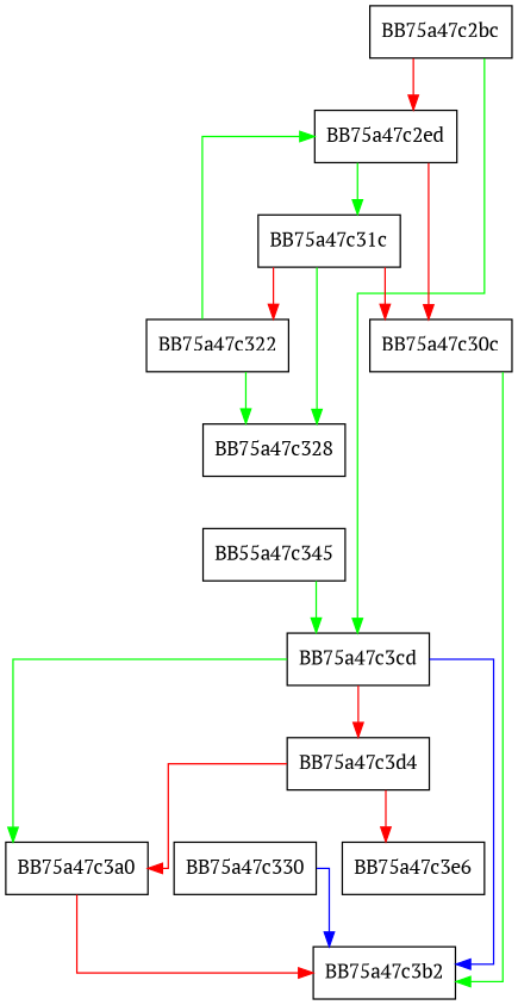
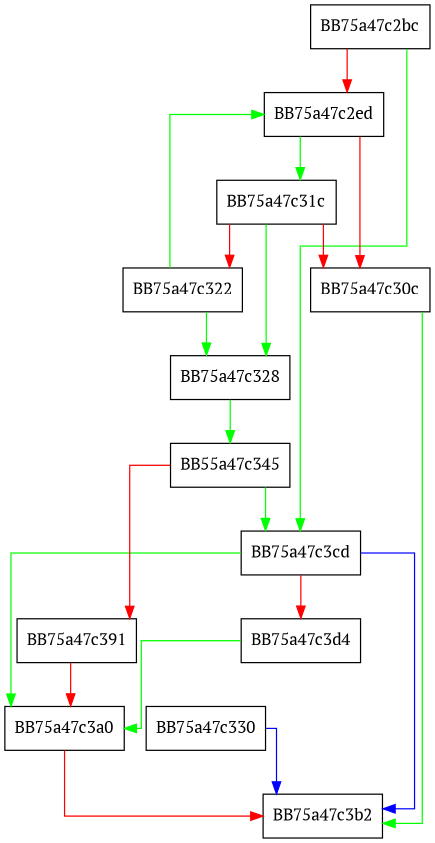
  digraph {
    fontname="PT Serif"
    splines=ortho
    node [fontname="PT Serif" shape=box]
    edge [color=green fontname="PT Serif"]
    BB75a47c2bc
    BB75a47c2ed
    BB75a47c3cd
    n4 [label=BB55a47c345]
    BB75a47c328
    BB75a47c31c
    BB75a47c30c
+   BB75a47c391
    BB75a47c330
    BB75a47c3b2
    BB75a47c322
    BB75a47c3a0
    BB75a47c3d4
-   BB75a47c3e6
    BB75a47c2bc -> BB75a47c2ed [color=red]
    BB75a47c2bc -> BB75a47c3cd
    BB75a47c2ed -> BB75a47c31c
    BB75a47c2ed -> BB75a47c30c [color=red]
    BB75a47c3cd -> BB75a47c3b2 [color=blue]
    BB75a47c3cd -> BB75a47c3a0
    BB75a47c3cd -> BB75a47c3d4 [color=red]
    n4 -> BB75a47c3cd
+   n4 -> BB75a47c391 [color=red]
+   BB75a47c328 -> n4
    BB75a47c31c -> BB75a47c328
    BB75a47c31c -> BB75a47c30c [color=red]
    BB75a47c31c -> BB75a47c322 [color=red]
    BB75a47c30c -> BB75a47c3b2
+   BB75a47c391 -> BB75a47c3a0 [color=red]
    BB75a47c330 -> BB75a47c3b2 [color=blue]
    BB75a47c322 -> BB75a47c2ed
    BB75a47c322 -> BB75a47c328
    BB75a47c3a0 -> BB75a47c3b2 [color=red]
-   BB75a47c3d4 -> BB75a47c3a0 [color=red]
-   BB75a47c3d4 -> BB75a47c3e6 [color=red]
+   BB75a47c3d4 -> BB75a47c3a0
  }
